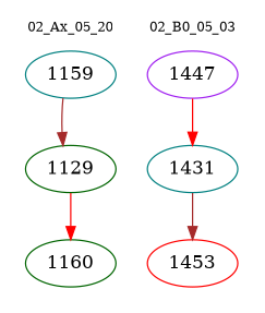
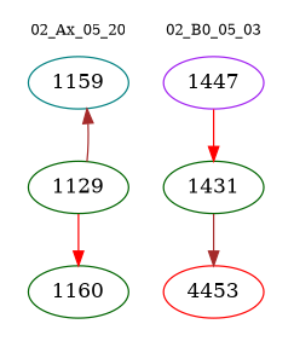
  digraph {
    node [color=teal]
    edge [color=brown]
    n1 [label=1159]
    n2 [color=darkgreen label=1129]
    n3 [color=darkgreen label=1160]
    n4 [color=purple label=1447]
-   n5 [label=1431]
-   n6 [color=red label=1453]
+   n5 [color=darkgreen label=1431]
+   n6 [color=red label=4453]
    subgraph cluster_1 {
      color=white
      fontsize=10
      label="02_Ax_05_20"
      n1
      n2
      n3
    }
    subgraph cluster_2 {
      color=white
      fontsize=10
      label="02_B0_05_03"
      n4
      n5
      n6
    }
-   n1 -> n2
+   n2 -> n1
    n2 -> n3 [color=red]
    n4 -> n5 [color=red]
    n5 -> n6
  }
